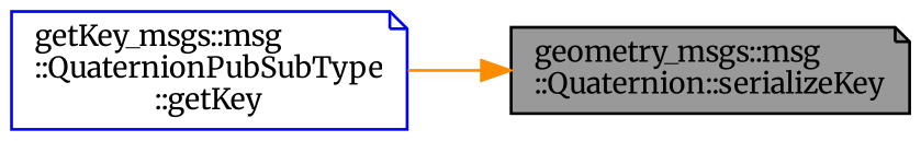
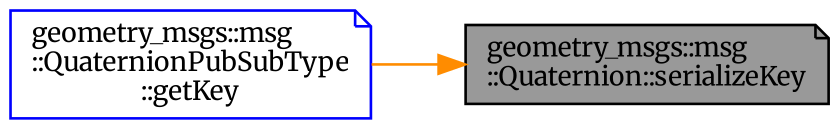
  digraph {
    rankdir=RL
    fontname=Merriweather
    node [fontname=Merriweather fontsize=10 shape=note style=filled]
    n1 [color=black fillcolor=grey60 fontcolor=black height=0.2 label="geometry_msgs::msg\l::Quaternion::serializeKey" width=0.4]
-   n2 [color=blue fillcolor=white height=0.2 label="getKey_msgs::msg\l::QuaternionPubSubType\l::getKey" width=0.4]
+   n2 [color=blue fillcolor=white height=0.2 label="geometry_msgs::msg\l::QuaternionPubSubType\l::getKey" width=0.4]
    n1 -> n2 [color=darkorange dir=back fontname=Merriweather fontsize=10 labelfontname=Helvetica labelfontsize=10 style=solid]
  }
